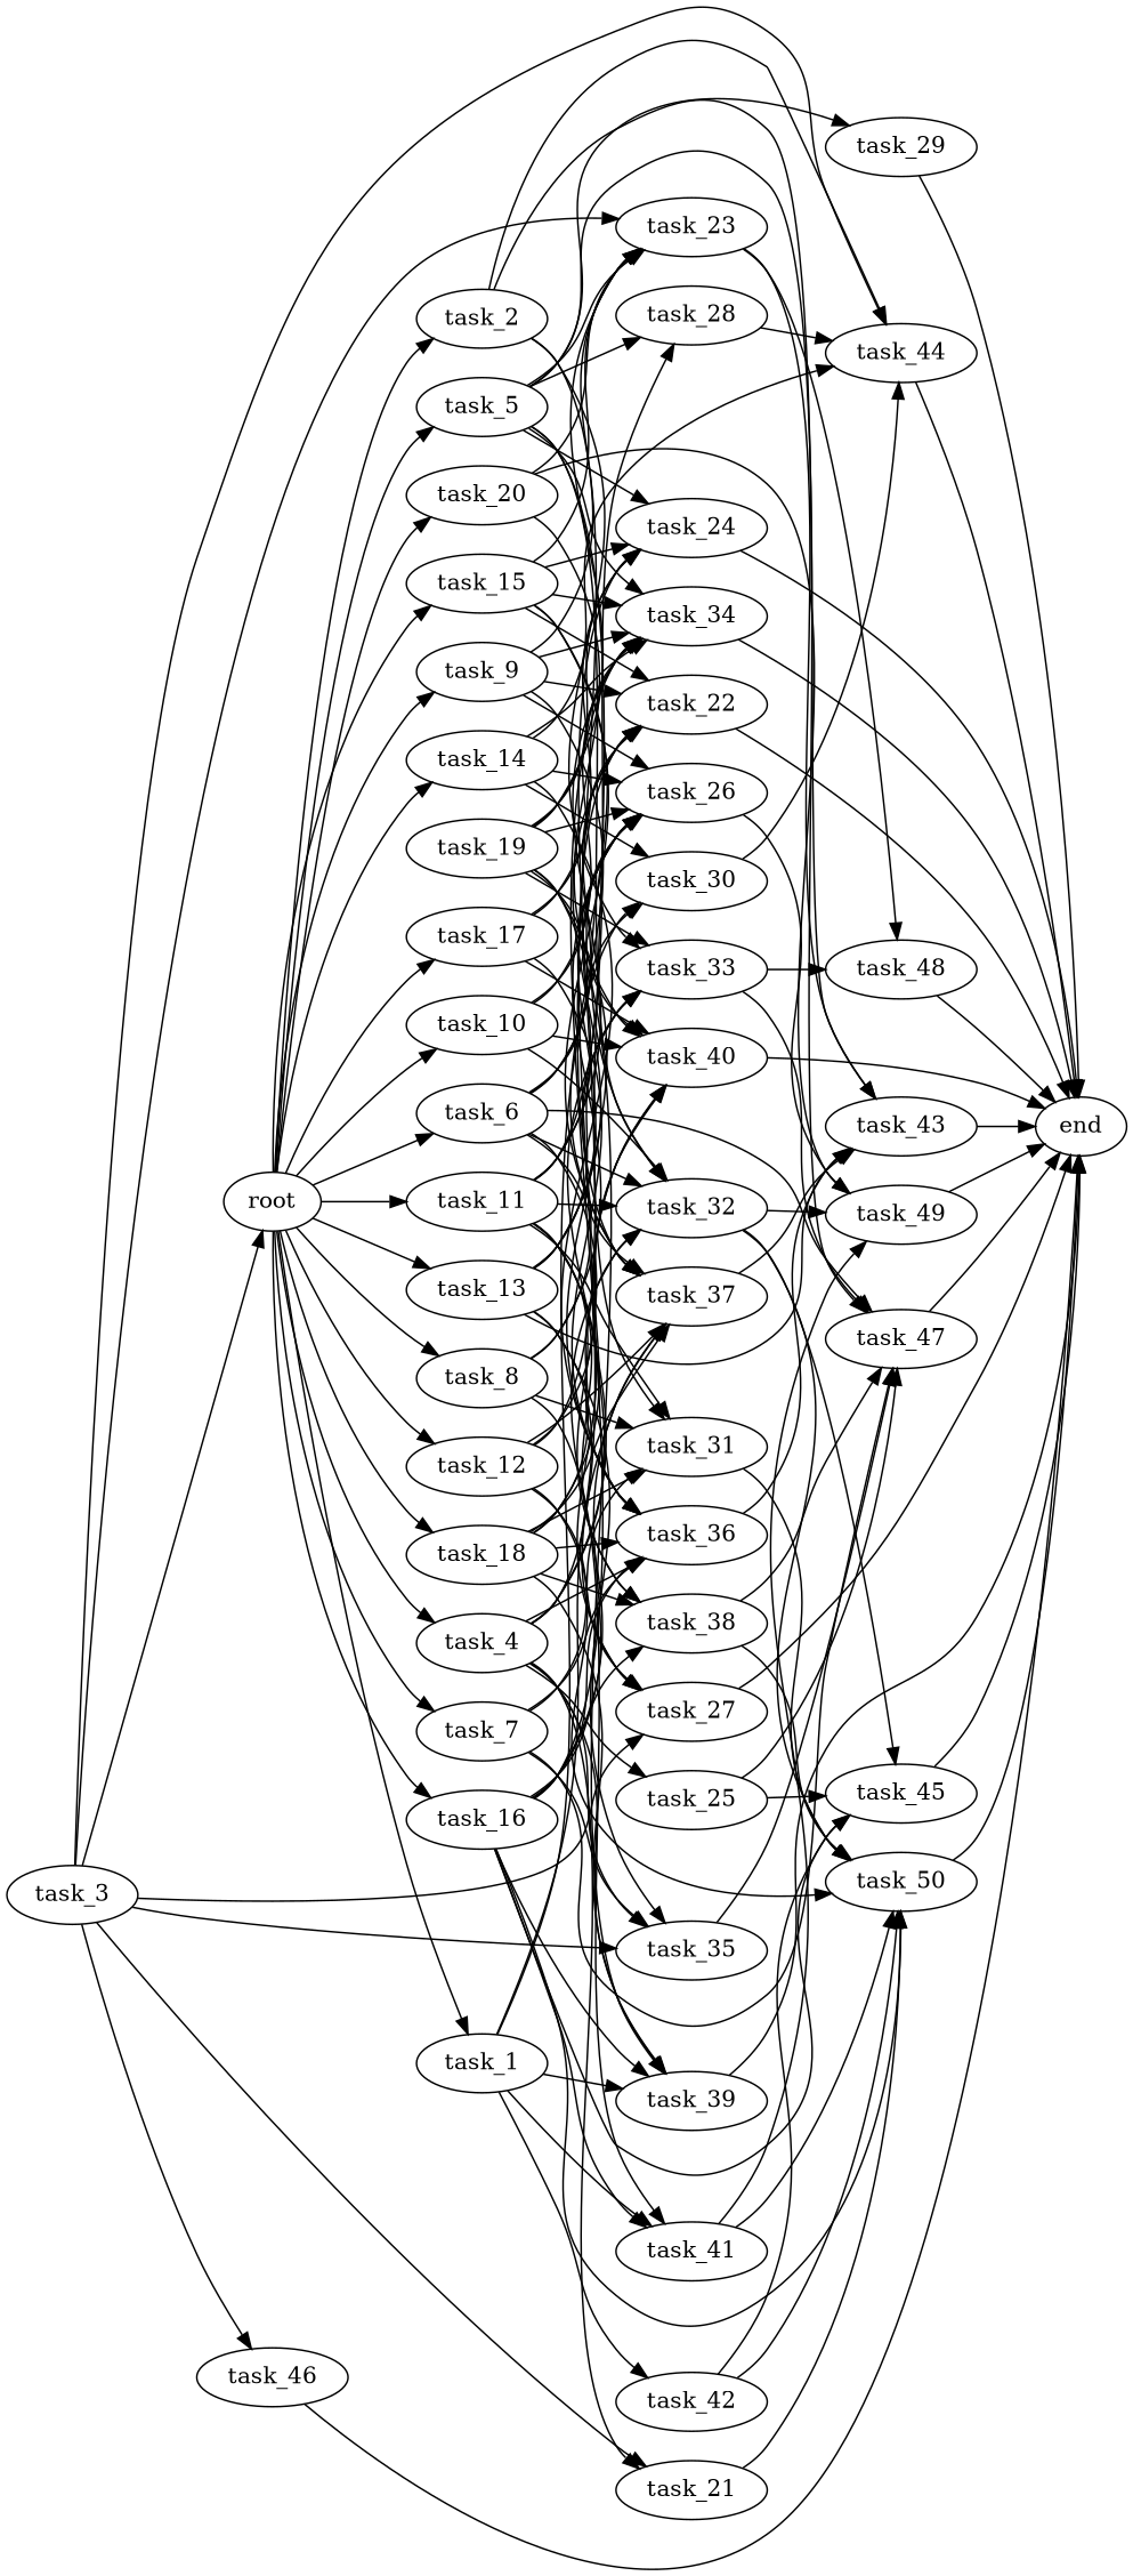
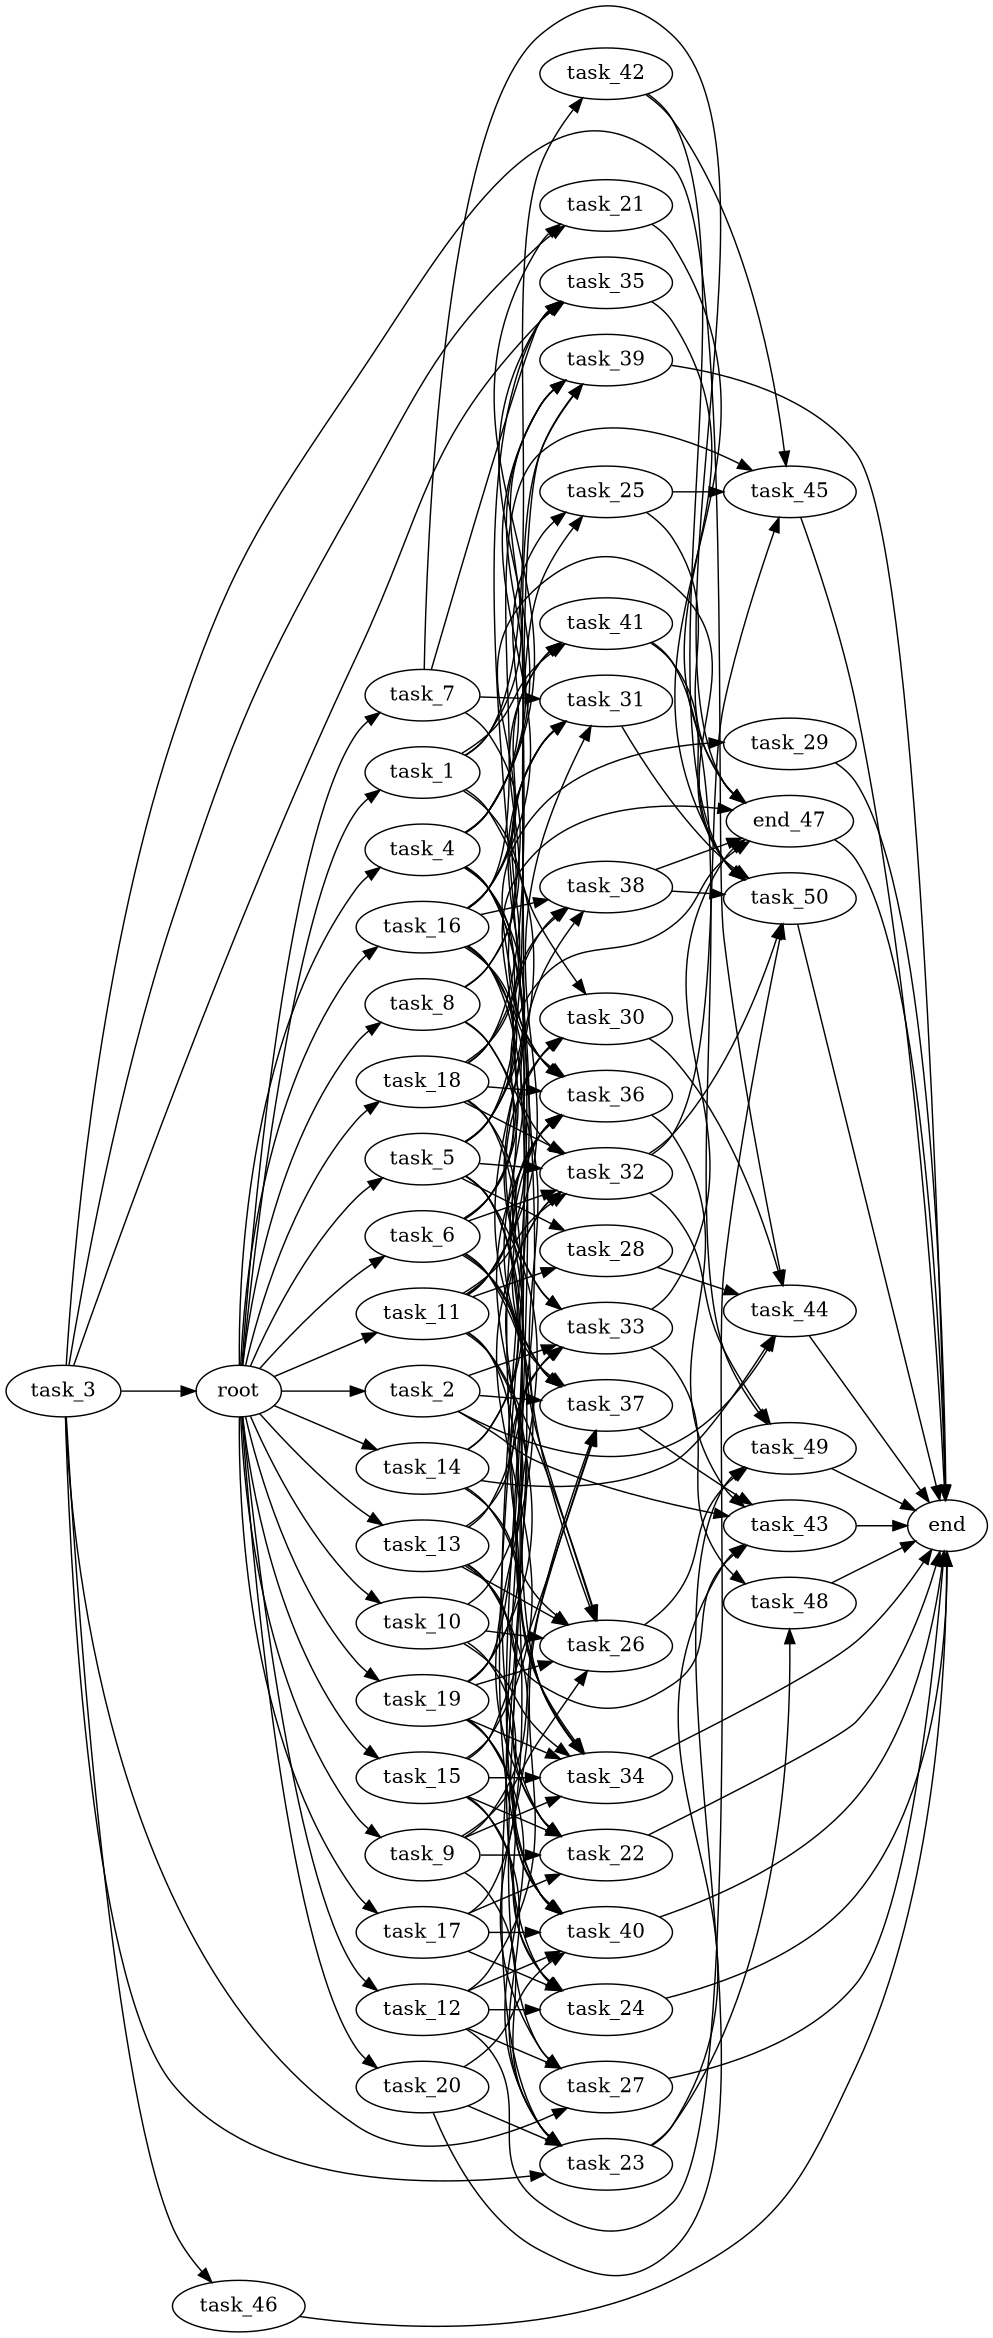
  digraph {
    rankdir=LR
    root
    task_1
    task_2
    task_4
    task_5
    task_6
    task_7
    task_8
    task_9
    task_10
    task_11
    task_12
    task_13
    task_14
    task_15
    task_16
    task_17
    task_18
    task_19
    task_20
    task_30
    task_37
    task_39
    task_41
    task_42
    task_33
    task_44
    task_43
    task_3
    task_21
    task_23
    task_27
    task_35
    task_46
    task_22
    task_25
    task_36
    task_40
    task_24
    task_28
    task_29
    task_31
    task_32
    task_34
-   task_47
+   task_47 [label=end_47]
    task_26
    task_38
    task_50
    task_45
    task_49
    end
    task_48
    root -> task_1
    root -> task_2
    root -> task_4
    root -> task_5
    root -> task_6
    root -> task_7
    root -> task_8
    root -> task_9
    root -> task_10
    root -> task_11
    root -> task_12
    root -> task_13
    root -> task_14
    root -> task_15
    root -> task_16
    root -> task_17
    root -> task_18
+   root -> task_19
    root -> task_20
    task_1 -> task_30
    task_1 -> task_37
    task_1 -> task_39
    task_1 -> task_41
    task_1 -> task_42
    task_2 -> task_37
    task_2 -> task_33
    task_2 -> task_44
    task_2 -> task_43
    task_4 -> task_39
    task_4 -> task_33
    task_4 -> task_21
    task_4 -> task_35
    task_4 -> task_22
    task_4 -> task_25
    task_4 -> task_36
    task_4 -> task_40
    task_5 -> task_23
+   task_5 -> task_25
    task_5 -> task_24
    task_5 -> task_28
    task_5 -> task_29
    task_5 -> task_31
    task_5 -> task_32
    task_5 -> task_34
    task_5 -> task_47
    task_6 -> task_30
    task_6 -> task_37
    task_6 -> task_22
    task_6 -> task_32
    task_6 -> task_47
    task_6 -> task_26
    task_6 -> task_38
    task_7 -> task_35
    task_7 -> task_36
    task_7 -> task_31
    task_7 -> task_47
    task_8 -> task_41
    task_8 -> task_33
    task_8 -> task_31
    task_8 -> task_26
    task_9 -> task_37
    task_9 -> task_23
    task_9 -> task_22
    task_9 -> task_34
    task_9 -> task_26
    task_10 -> task_40
    task_10 -> task_32
    task_10 -> task_34
    task_10 -> task_26
    task_11 -> task_27
    task_11 -> task_36
    task_11 -> task_28
    task_11 -> task_31
    task_11 -> task_32
    task_11 -> task_34
    task_11 -> task_26
    task_11 -> task_38
    task_12 -> task_37
    task_12 -> task_27
    task_12 -> task_40
    task_12 -> task_24
    task_12 -> task_50
    task_13 -> task_33
    task_13 -> task_43
    task_13 -> task_27
    task_13 -> task_35
    task_13 -> task_22
    task_13 -> task_26
    task_14 -> task_30
    task_14 -> task_44
    task_14 -> task_36
    task_14 -> task_34
    task_14 -> task_26
    task_15 -> task_37
    task_15 -> task_23
    task_15 -> task_22
    task_15 -> task_24
    task_15 -> task_32
    task_15 -> task_34
    task_16 -> task_37
    task_16 -> task_39
    task_16 -> task_41
    task_16 -> task_36
    task_16 -> task_32
    task_16 -> task_34
    task_16 -> task_38
    task_16 -> task_50
    task_16 -> task_45
    task_17 -> task_22
    task_17 -> task_36
    task_17 -> task_40
    task_17 -> task_24
    task_18 -> task_37
    task_18 -> task_39
    task_18 -> task_36
    task_18 -> task_40
    task_18 -> task_31
    task_18 -> task_32
    task_18 -> task_38
    task_19 -> task_39
    task_19 -> task_33
    task_19 -> task_23
    task_19 -> task_36
    task_19 -> task_40
    task_19 -> task_24
    task_19 -> task_34
    task_19 -> task_26
    task_20 -> task_23
    task_20 -> task_40
    task_20 -> task_49
    task_30 -> task_44
    task_37 -> task_43
    task_39 -> end
    task_41 -> task_50
    task_41 -> task_49
    task_42 -> task_50
    task_42 -> task_45
    task_33 -> task_47
    task_33 -> task_48
    task_44 -> end
    task_43 -> end
    task_3 -> root
    task_3 -> task_44
    task_3 -> task_21
    task_3 -> task_23
    task_3 -> task_27
    task_3 -> task_35
    task_3 -> task_46
    task_21 -> task_50
    task_23 -> task_43
    task_23 -> task_48
    task_27 -> end
    task_35 -> task_47
    task_46 -> end
    task_22 -> end
    task_25 -> task_47
    task_25 -> task_45
    task_36 -> task_43
    task_40 -> end
    task_24 -> end
    task_28 -> task_44
    task_29 -> end
    task_31 -> task_50
    task_32 -> task_50
    task_32 -> task_45
    task_32 -> task_49
    task_34 -> end
    task_47 -> end
    task_26 -> task_49
    task_38 -> task_47
    task_38 -> task_50
    task_50 -> end
    task_45 -> end
    task_49 -> end
    task_48 -> end
  }
